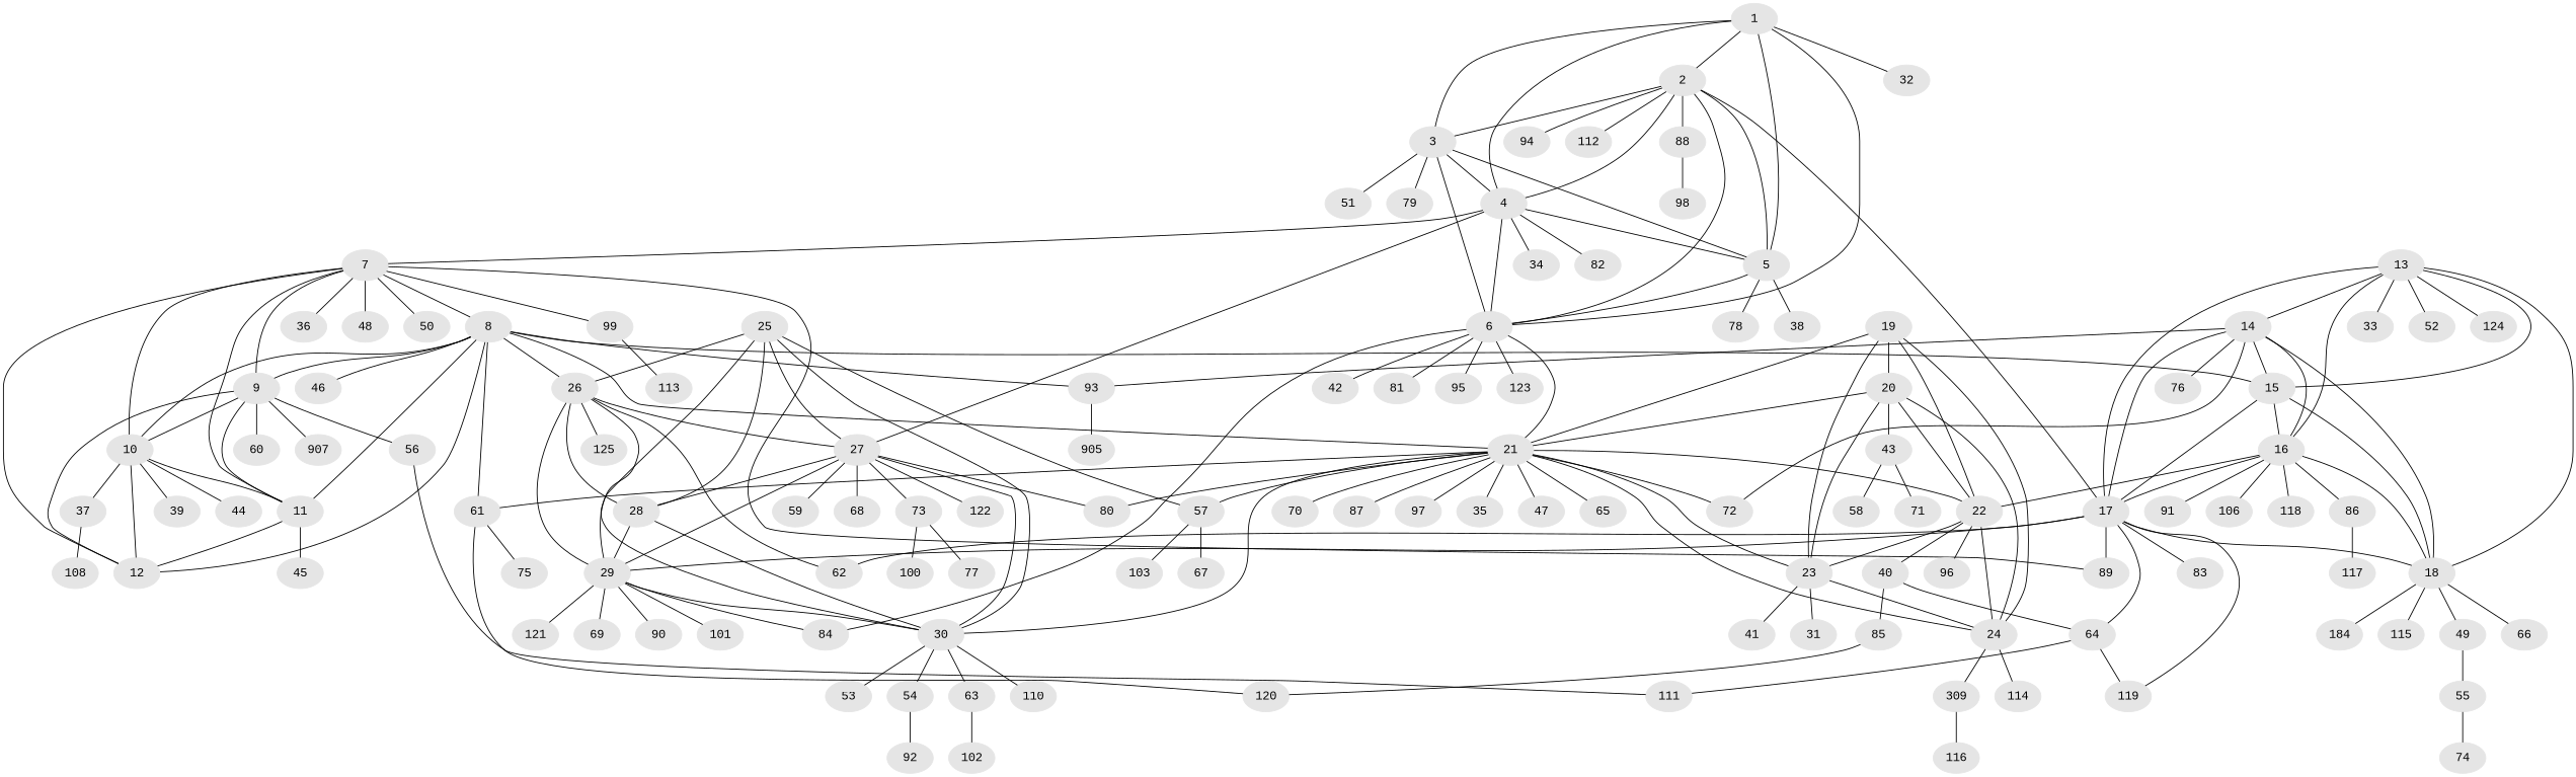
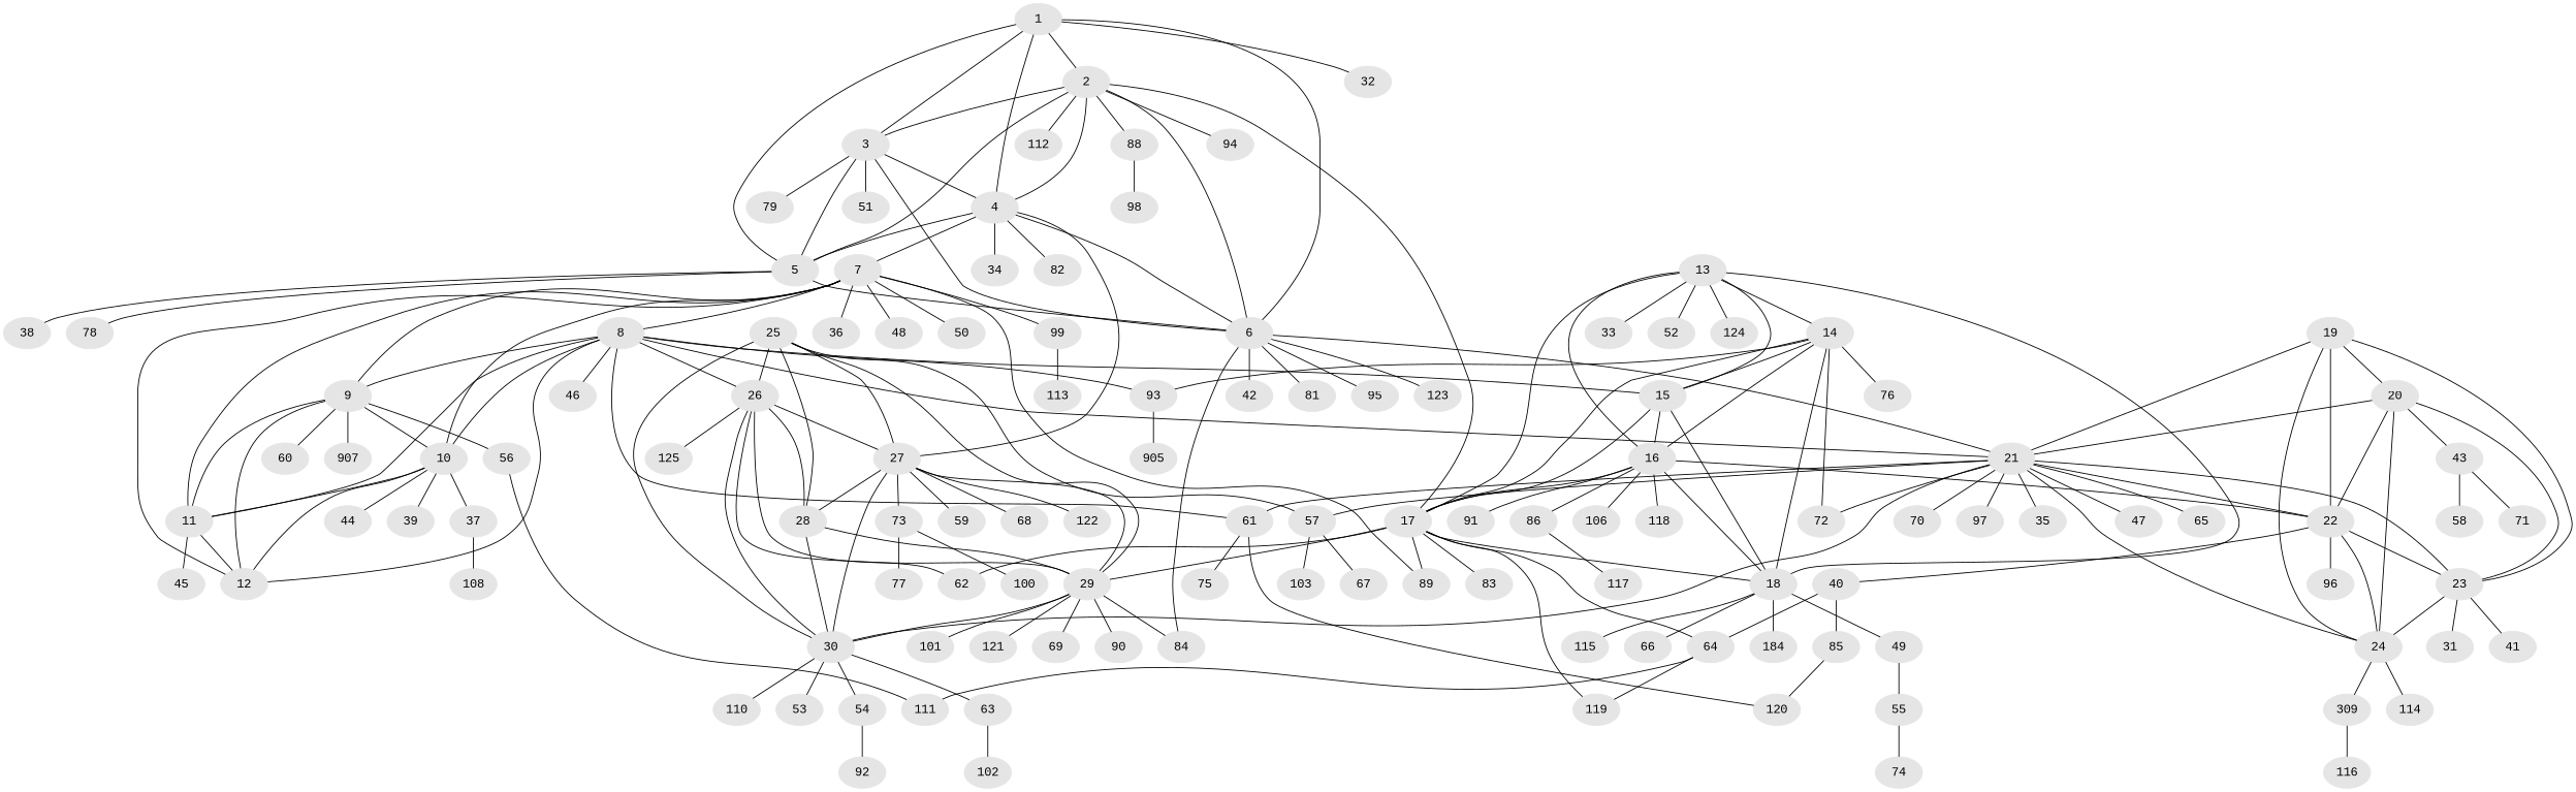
  graph {
    fontname="Liberation Mono"
    node [color=gray90 fontname="Liberation Mono" style=filled]
    edge [fontname="Liberation Mono"]
    1
    2
    3
    4
    5
    6
    32
    17
    88
    94
    112
    51
    79
    7
    27
    34
    82
    38
    78
    21
    42
    81
    84
    95
    123
    89
    18
    29
    62
    64
    83
    119
    98
    8
    9
    10
    11
    12
    36
    48
    50
    99
    30
-   80
    28
    59
    68
    73
    122
    61
    72
    22
    23
    24
    35
    47
    57
    65
    70
-   87
    97
    15
    26
    46
    93
    56
    60
    n68 [label=907]
    37
    39
    44
    45
    113
    16
    125
    75
    120
    n78 [label=905]
    111
    108
    13
    14
    33
    52
    124
    76
    86
    91
    106
    118
    49
    66
    n93 [label=184]
    115
    40
    96
    117
    69
    90
    101
    121
    55
    19
    20
    43
    31
    41
    n108 [label=309]
    114
    58
    71
    53
    54
    63
    110
    67
    103
    85
    116
    25
    77
    100
    92
    102
    74
    1 -- 2
    1 -- 3
    1 -- 4
    1 -- 5
    1 -- 6
    1 -- 32
    2 -- 3
    2 -- 4
    2 -- 5
    2 -- 6
    2 -- 17
    2 -- 88
    2 -- 94
    2 -- 112
    3 -- 4
    3 -- 5
    3 -- 6
    3 -- 51
    3 -- 79
    4 -- 5
    4 -- 6
    4 -- 7
    4 -- 27
    4 -- 34
    4 -- 82
    5 -- 6
    5 -- 38
    5 -- 78
    6 -- 21
    6 -- 42
    6 -- 81
    6 -- 84
    6 -- 95
    6 -- 123
    17 -- 89
    17 -- 18
    17 -- 29
    17 -- 62
    17 -- 64
    17 -- 83
    17 -- 119
    88 -- 98
    7 -- 89
    7 -- 8
    7 -- 9
    7 -- 10
    7 -- 11
    7 -- 12
    7 -- 36
    7 -- 48
    7 -- 50
    7 -- 99
    27 -- 29
    27 -- 30
-   27 -- 80
    27 -- 28
    27 -- 59
    27 -- 68
    27 -- 73
    27 -- 122
    21 -- 30
-   21 -- 80
    21 -- 61
    21 -- 72
    21 -- 22
    21 -- 23
    21 -- 24
    21 -- 35
    21 -- 47
    21 -- 57
    21 -- 65
    21 -- 70
-   21 -- 87
    21 -- 97
    18 -- 49
    18 -- 66
    18 -- n93
    18 -- 115
    29 -- 84
    29 -- 30
    29 -- 69
    29 -- 90
    29 -- 101
    29 -- 121
    64 -- 119
    64 -- 111
    8 -- 21
    8 -- 9
    8 -- 10
    8 -- 11
    8 -- 12
    8 -- 61
    8 -- 15
    8 -- 26
    8 -- 46
    8 -- 93
    9 -- 10
    9 -- 11
    9 -- 12
    9 -- 56
    9 -- 60
    9 -- n68
    10 -- 11
    10 -- 12
    10 -- 37
    10 -- 39
    10 -- 44
    11 -- 12
    11 -- 45
    99 -- 113
    30 -- 53
    30 -- 54
    30 -- 63
    30 -- 110
    28 -- 29
    28 -- 30
    73 -- 77
    73 -- 100
    61 -- 75
    61 -- 120
    22 -- 23
    22 -- 24
    22 -- 40
    22 -- 96
    23 -- 24
    23 -- 31
    23 -- 41
    24 -- n108
    24 -- 114
    57 -- 67
    57 -- 103
    15 -- 17
    15 -- 18
    15 -- 16
    26 -- 27
    26 -- 29
    26 -- 62
    26 -- 30
    26 -- 28
    26 -- 125
    93 -- n78
    56 -- 111
    37 -- 108
    16 -- 17
    16 -- 18
    16 -- 22
    16 -- 86
    16 -- 91
    16 -- 106
    16 -- 118
    13 -- 17
    13 -- 18
    13 -- 15
    13 -- 16
    13 -- 14
    13 -- 33
    13 -- 52
    13 -- 124
    14 -- 17
    14 -- 18
    14 -- 72
    14 -- 15
    14 -- 93
    14 -- 16
    14 -- 76
    86 -- 117
    49 -- 55
    40 -- 64
    40 -- 85
    55 -- 74
    19 -- 21
    19 -- 22
    19 -- 23
    19 -- 24
    19 -- 20
    20 -- 21
    20 -- 22
    20 -- 23
    20 -- 24
    20 -- 43
    43 -- 58
    43 -- 71
    n108 -- 116
    54 -- 92
    63 -- 102
    85 -- 120
    25 -- 27
    25 -- 29
    25 -- 30
    25 -- 28
    25 -- 57
    25 -- 26
  }
